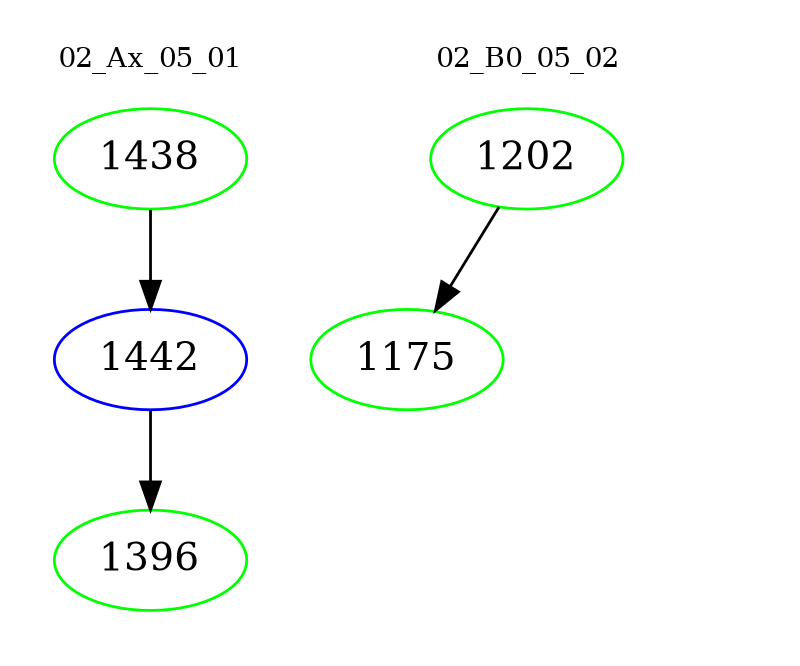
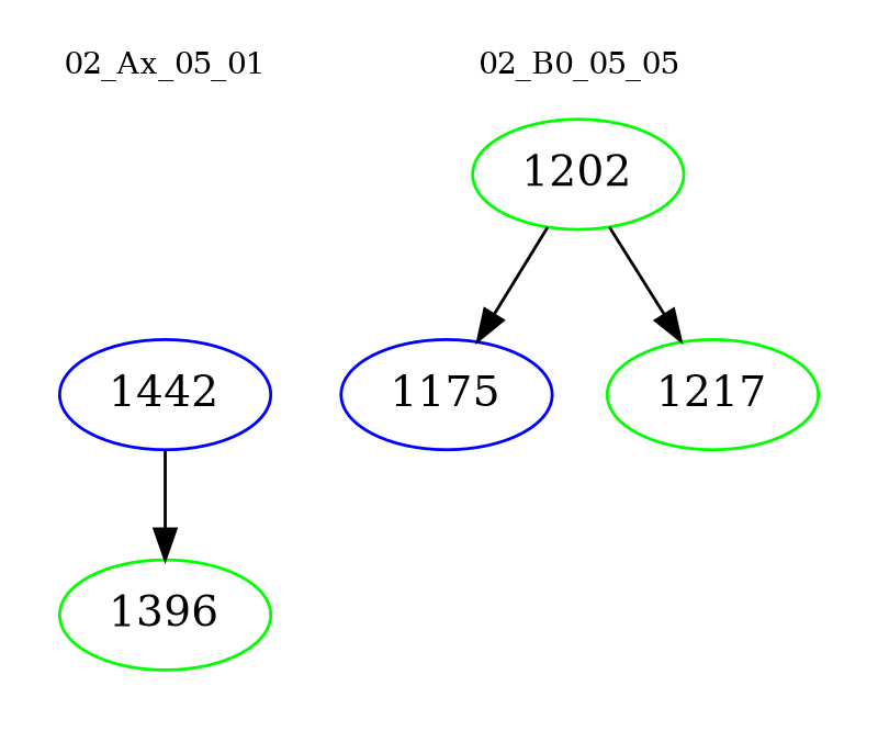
  digraph {
    node [color=green]
    edge [color=black]
-   n1 [label=1438]
    n2 [label=1396]
    n3 [color=blue label=1442]
    n4 [label=1202]
-   n5 [label=1175]
+   n5 [color=blue label=1175]
+   n6 [label=1217]
    subgraph cluster_1 {
      color=white
      fontsize=10
      label="02_Ax_05_01"
-     n1
      n2
      n3
    }
    subgraph cluster_2 {
      color=white
      fontsize=10
-     label="02_B0_05_02"
+     label="02_B0_05_05"
      n4
      n5
+     n6
    }
-   n1 -> n3
    n3 -> n2
    n4 -> n5
+   n4 -> n6
  }
